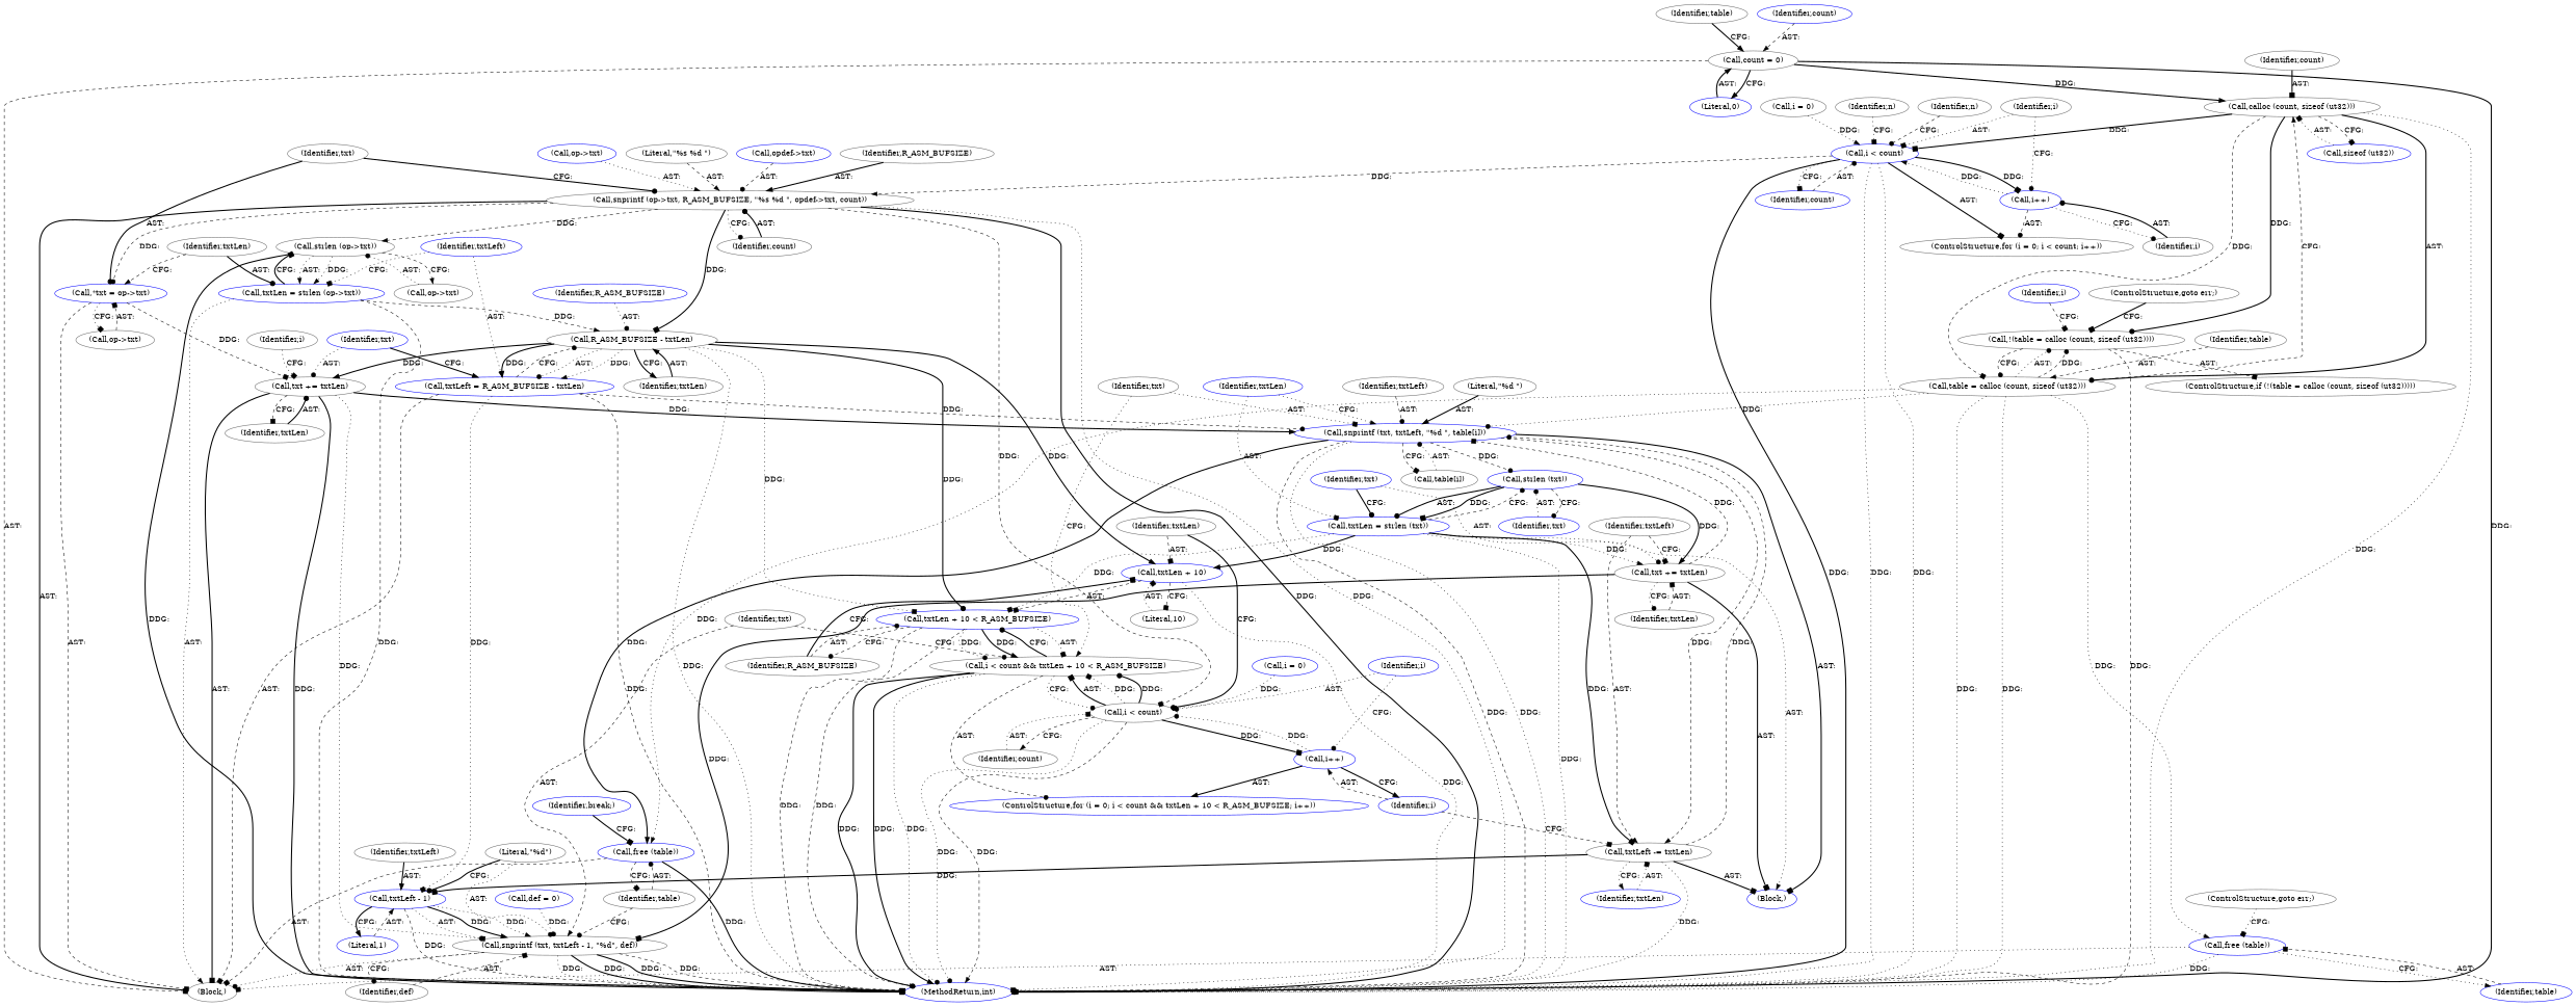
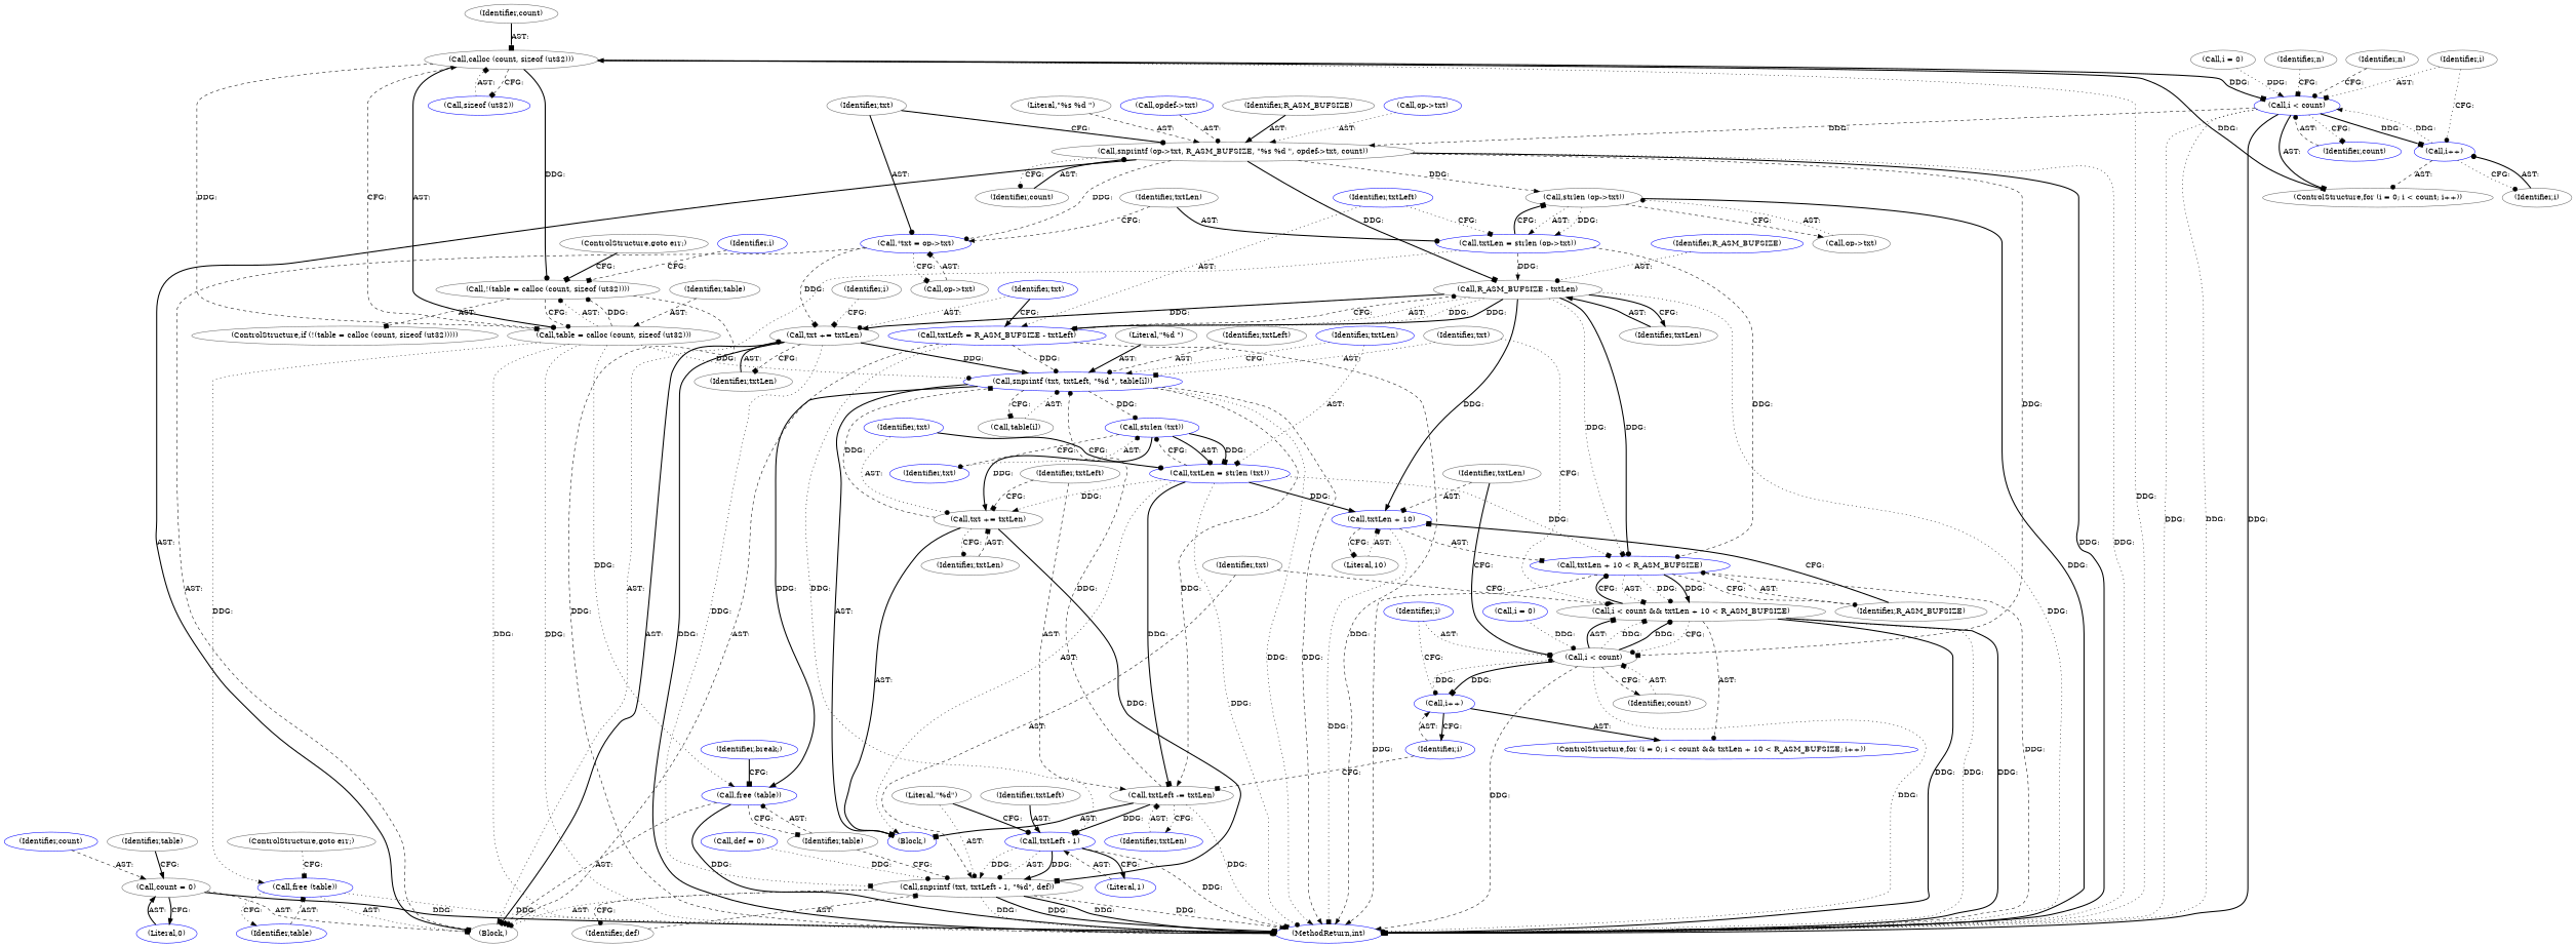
  digraph {
    node [color=gray40]
    edge [arrowhead=box style=dotted]
    n1 [label="(Call,calloc (count, sizeof (ut32)))"]
    n2 [label="(Call,!(table = calloc (count, sizeof (ut32))))"]
    n3 [label="(Call,table = calloc (count, sizeof (ut32)))"]
    n4 [color=blue label="(Call,i < count)"]
    n5 [color=blue label="(Call,sizeof (ut32))"]
    n6 [color=blue label="(MethodReturn,int)"]
    n7 [label="(ControlStructure,if (!(table = calloc (count, sizeof (ut32)))))"]
    n8 [color=blue label="(Call,snprintf (txt, txtLeft, \"%d \", table[i]))"]
    n9 [color=blue label="(Call,free (table))"]
    n10 [color=blue label="(Call,free (table))"]
    n11 [color=blue label="(Call,i++)"]
    n12 [label="(Call,snprintf (op->txt, R_ASM_BUFSIZE, \"%s %d \", opdef->txt, count))"]
    n13 [color=blue label="(Identifier,count)"]
    n14 [label="(ControlStructure,for (i = 0; i < count; i++))"]
    n15 [label="(Call,count = 0)"]
    n16 [color=blue label="(Literal,0)"]
    n17 [label="(Block,)"]
    n18 [color=blue label="(Call,strlen (txt))"]
    n19 [label="(Call,txtLeft -= txtLen)"]
    n20 [color=blue label="(Block,)"]
    n21 [label="(Call,table[i])"]
    n22 [label="(Identifier,table)"]
    n23 [color=blue label="(Identifier,table)"]
    n24 [color=blue label="(Call,txtLen = strlen (txt))"]
    n25 [label="(Call,txt += txtLen)"]
    n26 [color=blue label="(Identifier,txt)"]
    n27 [color=blue label="(Call,txtLeft - 1)"]
    n28 [color=blue label="(Identifier,txtLen)"]
    n29 [color=blue label="(Call,txtLen + 10 < R_ASM_BUFSIZE)"]
    n30 [color=blue label="(Call,txtLen + 10)"]
    n31 [label="(Call,snprintf (txt, txtLeft - 1, \"%d\", def))"]
    n32 [label="(Identifier,txtLen)"]
    n33 [label="(Call,i < count && txtLen + 10 < R_ASM_BUFSIZE)"]
    n34 [label="(Identifier,R_ASM_BUFSIZE)"]
    n35 [label="(Literal,10)"]
    n36 [label="(Call,i < count)"]
    n37 [color=blue label="(ControlStructure,for (i = 0; i < count && txtLen + 10 < R_ASM_BUFSIZE; i++))"]
    n38 [color=blue label="(Call,i++)"]
    n39 [label="(Identifier,count)"]
    n40 [label="(Identifier,def)"]
    n41 [color=blue label="(Literal,1)"]
    n42 [label="(Identifier,i)"]
    n43 [color=blue label="(Call,*txt = op->txt)"]
    n44 [label="(Call,strlen (op->txt))"]
    n45 [label="(Call,R_ASM_BUFSIZE - txtLen)"]
    n46 [label="(Identifier,count)"]
    n47 [label="(Call,txt += txtLen)"]
    n48 [label="(Call,op->txt)"]
    n49 [color=blue label="(Call,txtLen = strlen (op->txt))"]
    n50 [label="(Call,op->txt)"]
-   n51 [color=blue label="(Call,txtLeft = R_ASM_BUFSIZE - txtLen)"]
+   n51 [color=blue label="(Call,txtLeft = R_ASM_BUFSIZE - txtLeft)"]
    n52 [label="(Identifier,txtLen)"]
    n53 [label="(Identifier,txtLen)"]
    n54 [color=blue label="(Identifier,i)"]
    n55 [label="(Identifier,txtLeft)"]
    n56 [label="(ControlStructure,goto err;)"]
    n57 [color=blue label="(Call,i = 0)"]
    n58 [label="(Identifier,txtLen)"]
    n59 [label="(Identifier,i)"]
    n60 [label="(Identifier,txt)"]
    n61 [color=blue label="(Identifier,i)"]
    n62 [color=blue label="(Identifier,i)"]
    n63 [color=blue label="(Call,op->txt)"]
    n64 [label="(Identifier,table)"]
    n65 [label="(Identifier,txt)"]
    n66 [color=blue label="(Identifier,R_ASM_BUFSIZE)"]
    n67 [label="(Identifier,i)"]
    n68 [color=blue label="(Identifier,txt)"]
    n69 [color=blue label="(Identifier,txtLen)"]
    n70 [color=blue label="(Identifier,txtLeft)"]
    n71 [label="(Identifier,count)"]
    n72 [color=blue label="(Identifier,txt)"]
    n73 [color=blue label="(Call,def = 0)"]
    n74 [label="(Literal,\"%s %d \")"]
    n75 [color=blue label="(Identifier,break;)"]
    n76 [label="(Identifier,txt)"]
    n77 [label="(Literal,\"%d\")"]
    n78 [label="(Identifier,n)"]
    n79 [label="(Identifier,txtLeft)"]
    n80 [label="(ControlStructure,goto err;)"]
    n81 [label="(Identifier,table)"]
    n82 [label="(Identifier,n)"]
    n83 [label="(Call,i = 0)"]
    n84 [color=blue label="(Identifier,count)"]
    n85 [label="(Identifier,txtLeft)"]
    n86 [color=blue label="(Call,opdef->txt)"]
    n87 [label="(Identifier,R_ASM_BUFSIZE)"]
    n88 [label="(Identifier,txtLen)"]
    n89 [label="(Literal,\"%d \")"]
    n1 -> n2 [arrowhead=dot label="DDG: " style=bold]
    n1 -> n3 [arrowhead=dot label="AST: " style=bold]
    n1 -> n3 [label="DDG: " style=dashed]
    n1 -> n4 [label="DDG: " style=bold]
    n1 -> n5 [label="CFG: " style=dashed]
    n1 -> n6 [label="DDG: "]
    n2 -> n3 [arrowhead=dot label="CFG: " style=dashed]
    n2 -> n6 [label="DDG: " style=dashed]
    n2 -> n7 [label="AST: " style=dashed]
    n3 -> n1 [arrowhead=normal label="CFG: " style=dashed]
    n3 -> n2 [arrowhead=dot label="AST: "]
    n3 -> n2 [arrowhead=dot label="DDG: " style=dashed]
    n3 -> n6 [label="DDG: "]
    n3 -> n6 [arrowhead=normal label="DDG: "]
    n3 -> n8 [arrowhead=dot label="DDG: "]
    n3 -> n9 [arrowhead=normal label="DDG: "]
    n3 -> n10 [arrowhead=normal label="DDG: "]
    n4 -> n6 [label="DDG: "]
    n4 -> n6 [arrowhead=normal label="DDG: " style=bold]
    n4 -> n6 [arrowhead=normal label="DDG: "]
    n4 -> n11 [label="DDG: " style=bold]
    n4 -> n12 [arrowhead=normal label="DDG: " style=dashed]
    n4 -> n13 [label="CFG: "]
    n4 -> n14 [label="AST: " style=bold]
    n5 -> n1 [label="AST: "]
    n8 -> n6 [arrowhead=normal label="DDG: "]
    n8 -> n6 [arrowhead=normal label="DDG: " style=dashed]
    n8 -> n9 [arrowhead=normal label="DDG: " style=bold]
    n8 -> n18 [arrowhead=dot label="DDG: " style=dashed]
    n8 -> n19 [arrowhead=normal label="DDG: " style=dashed]
    n8 -> n20 [label="AST: " style=bold]
    n8 -> n21 [label="CFG: " style=dashed]
    n9 -> n6 [label="DDG: " style=bold]
    n9 -> n17 [label="AST: " style=dashed]
    n9 -> n22 [label="CFG: " style=dashed]
    n10 -> n6 [arrowhead=normal label="DDG: "]
    n10 -> n17 [label="AST: "]
    n10 -> n23 [arrowhead=normal label="CFG: "]
    n11 -> n4 [arrowhead=normal label="DDG: "]
    n11 -> n14 [arrowhead=dot label="AST: " style=dashed]
    n11 -> n42 [arrowhead=dot label="CFG: "]
    n12 -> n6 [arrowhead=dot label="DDG: " style=bold]
    n12 -> n6 [label="DDG: "]
    n12 -> n17 [arrowhead=dot label="AST: " style=bold]
    n12 -> n36 [label="DDG: " style=dashed]
    n12 -> n43 [arrowhead=dot label="DDG: " style=dashed]
    n12 -> n44 [arrowhead=normal label="DDG: " style=dashed]
    n12 -> n45 [label="DDG: " style=bold]
    n12 -> n46 [arrowhead=dot label="CFG: "]
    n13 -> n4 [arrowhead=dot label="AST: " style=dashed]
-   n15 -> n1 [arrowhead=normal label="DDG: " style=bold]
+   n14 -> n1 [arrowhead=normal label="DDG: " style=bold]
    n15 -> n6 [arrowhead=dot label="DDG: " style=bold]
    n15 -> n16 [arrowhead=normal label="CFG: " style=bold]
    n15 -> n17 [label="AST: " style=dashed]
    n16 -> n15 [arrowhead=normal label="AST: " style=bold]
    n18 -> n24 [arrowhead=dot label="AST: " style=bold]
    n18 -> n24 [label="DDG: " style=bold]
    n18 -> n25 [arrowhead=normal label="DDG: " style=bold]
    n18 -> n26 [arrowhead=dot label="CFG: " style=dashed]
    n19 -> n6 [label="DDG: "]
    n19 -> n8 [arrowhead=dot label="DDG: " style=dashed]
    n19 -> n20 [label="AST: " style=bold]
    n19 -> n27 [label="DDG: " style=bold]
    n19 -> n28 [arrowhead=normal label="CFG: "]
    n21 -> n8 [arrowhead=dot label="AST: "]
    n22 -> n9 [arrowhead=dot label="AST: " style=dashed]
    n22 -> n31 [arrowhead=dot label="CFG: " style=dashed]
    n23 -> n10 [label="AST: " style=dashed]
    n24 -> n6 [arrowhead=dot label="DDG: "]
    n24 -> n18 [arrowhead=dot label="CFG: " style=dashed]
    n24 -> n19 [label="DDG: " style=bold]
    n24 -> n20 [arrowhead=normal label="AST: "]
    n24 -> n25 [arrowhead=normal label="DDG: "]
    n24 -> n29 [label="DDG: "]
    n24 -> n30 [arrowhead=normal label="DDG: " style=bold]
    n25 -> n8 [label="DDG: " style=dashed]
    n25 -> n20 [label="AST: " style=bold]
    n25 -> n31 [label="DDG: " style=bold]
    n25 -> n32 [arrowhead=dot label="CFG: "]
    n26 -> n18 [arrowhead=dot label="AST: "]
    n27 -> n6 [arrowhead=dot label="DDG: " style=dashed]
    n27 -> n31 [arrowhead=dot label="AST: "]
    n27 -> n31 [arrowhead=normal label="DDG: " style=bold]
    n27 -> n31 [arrowhead=normal label="DDG: "]
    n27 -> n41 [arrowhead=normal label="CFG: " style=bold]
    n28 -> n19 [label="AST: "]
    n29 -> n6 [label="DDG: " style=dashed]
    n29 -> n6 [arrowhead=normal label="DDG: " style=dashed]
    n29 -> n33 [label="AST: "]
    n29 -> n33 [arrowhead=dot label="DDG: "]
    n29 -> n33 [arrowhead=normal label="DDG: " style=bold]
    n29 -> n34 [arrowhead=dot label="CFG: " style=dashed]
    n30 -> n6 [label="DDG: "]
    n30 -> n29 [label="AST: " style=dashed]
    n30 -> n35 [label="CFG: " style=dashed]
    n31 -> n6 [label="DDG: " style=bold]
    n31 -> n6 [arrowhead=dot label="DDG: " style=bold]
    n31 -> n6 [arrowhead=normal label="DDG: " style=dashed]
    n31 -> n6 [label="DDG: "]
    n31 -> n17 [arrowhead=dot label="AST: "]
    n31 -> n40 [arrowhead=dot label="CFG: " style=dashed]
    n32 -> n25 [label="AST: " style=dashed]
    n33 -> n6 [arrowhead=dot label="DDG: "]
    n33 -> n6 [arrowhead=dot label="DDG: " style=bold]
    n33 -> n6 [arrowhead=normal label="DDG: " style=bold]
    n33 -> n29 [arrowhead=dot label="CFG: " style=bold]
    n33 -> n36 [arrowhead=dot label="CFG: "]
    n33 -> n37 [arrowhead=dot label="AST: " style=dashed]
    n34 -> n29 [arrowhead=dot label="AST: " style=dashed]
    n34 -> n30 [label="CFG: " style=bold]
    n35 -> n30 [label="AST: "]
    n36 -> n6 [arrowhead=dot label="DDG: "]
    n36 -> n6 [arrowhead=normal label="DDG: " style=dashed]
    n36 -> n33 [label="AST: " style=bold]
    n36 -> n33 [label="DDG: "]
    n36 -> n33 [arrowhead=dot label="DDG: " style=bold]
    n36 -> n38 [label="DDG: " style=bold]
    n36 -> n39 [arrowhead=normal label="CFG: " style=dashed]
    n38 -> n36 [arrowhead=dot label="DDG: "]
    n38 -> n37 [arrowhead=normal label="AST: " style=bold]
    n38 -> n54 [arrowhead=normal label="CFG: " style=bold]
    n39 -> n36 [label="AST: "]
    n40 -> n31 [label="AST: " style=dashed]
    n41 -> n27 [arrowhead=normal label="AST: " style=dashed]
    n42 -> n11 [arrowhead=dot label="AST: " style=bold]
    n43 -> n17 [label="AST: " style=dashed]
    n43 -> n47 [label="DDG: " style=dashed]
    n43 -> n48 [label="CFG: "]
    n44 -> n6 [label="DDG: " style=bold]
    n44 -> n49 [arrowhead=normal label="AST: "]
    n44 -> n49 [arrowhead=normal label="DDG: "]
    n44 -> n50 [arrowhead=normal label="CFG: " style=dashed]
    n45 -> n6 [arrowhead=normal label="DDG: "]
    n45 -> n29 [label="DDG: "]
    n45 -> n29 [arrowhead=dot label="DDG: " style=bold]
    n45 -> n30 [arrowhead=normal label="DDG: " style=bold]
    n45 -> n47 [arrowhead=normal label="DDG: " style=bold]
    n45 -> n51 [arrowhead=dot label="AST: "]
    n45 -> n51 [arrowhead=normal label="DDG: "]
    n45 -> n51 [arrowhead=normal label="DDG: " style=bold]
    n45 -> n52 [arrowhead=normal label="CFG: " style=bold]
    n46 -> n12 [arrowhead=dot label="AST: " style=bold]
    n47 -> n6 [arrowhead=dot label="DDG: " style=bold]
    n47 -> n8 [arrowhead=normal label="DDG: " style=bold]
    n47 -> n17 [label="AST: " style=bold]
    n47 -> n31 [label="DDG: "]
    n47 -> n53 [label="CFG: " style=dashed]
    n48 -> n43 [label="AST: " style=dashed]
-   n49 -> n6 [arrowhead=dot label="DDG: " style=dashed]
+   n49 -> n29 [arrowhead=dot label="DDG: " style=dashed]
    n49 -> n17 [arrowhead=normal label="AST: "]
    n49 -> n44 [label="CFG: " style=bold]
    n49 -> n45 [arrowhead=normal label="DDG: " style=dashed]
    n50 -> n44 [arrowhead=dot label="AST: "]
    n51 -> n6 [arrowhead=normal label="DDG: " style=dashed]
    n51 -> n8 [arrowhead=dot label="DDG: " style=dashed]
    n51 -> n17 [label="AST: " style=dashed]
    n51 -> n27 [label="DDG: "]
    n51 -> n45 [arrowhead=dot label="CFG: " style=dashed]
    n52 -> n45 [arrowhead=normal label="AST: " style=bold]
    n53 -> n47 [arrowhead=dot label="AST: " style=bold]
    n54 -> n19 [label="CFG: " style=dashed]
    n54 -> n38 [arrowhead=normal label="AST: " style=dashed]
    n55 -> n8 [arrowhead=dot label="AST: " style=dashed]
    n56 -> n10 [label="CFG: "]
    n57 -> n36 [arrowhead=dot label="DDG: "]
    n58 -> n43 [arrowhead=normal label="CFG: " style=dashed]
    n58 -> n49 [arrowhead=dot label="AST: " style=bold]
    n59 -> n47 [label="CFG: "]
    n60 -> n8 [label="AST: "]
    n60 -> n33 [arrowhead=normal label="CFG: "]
    n61 -> n2 [label="CFG: " style=dashed]
    n62 -> n36 [label="AST: "]
    n62 -> n38 [arrowhead=dot label="CFG: "]
    n63 -> n12 [arrowhead=normal label="AST: "]
    n64 -> n15 [arrowhead=normal label="CFG: " style=bold]
    n65 -> n31 [arrowhead=normal label="AST: " style=dashed]
    n65 -> n33 [arrowhead=dot label="CFG: " style=dashed]
    n66 -> n45 [arrowhead=dot label="AST: "]
    n67 -> n4 [label="AST: "]
    n67 -> n11 [arrowhead=dot label="CFG: "]
    n68 -> n47 [arrowhead=dot label="AST: "]
    n68 -> n51 [arrowhead=normal label="CFG: " style=bold]
    n69 -> n8 [arrowhead=normal label="CFG: "]
    n69 -> n24 [label="AST: "]
    n70 -> n49 [label="CFG: "]
    n70 -> n51 [arrowhead=normal label="AST: "]
    n71 -> n1 [label="AST: " style=bold]
    n72 -> n24 [arrowhead=dot label="CFG: " style=bold]
    n72 -> n25 [arrowhead=dot label="AST: "]
    n73 -> n31 [arrowhead=dot label="DDG: "]
    n74 -> n12 [arrowhead=normal label="AST: " style=dashed]
    n75 -> n9 [label="CFG: " style=bold]
    n76 -> n12 [arrowhead=dot label="CFG: " style=bold]
    n76 -> n43 [arrowhead=dot label="AST: " style=bold]
    n77 -> n27 [arrowhead=dot label="CFG: " style=bold]
    n77 -> n31 [arrowhead=dot label="AST: "]
    n78 -> n4 [label="CFG: "]
    n79 -> n19 [arrowhead=normal label="AST: " style=dashed]
    n79 -> n25 [label="CFG: " style=dashed]
    n80 -> n2 [label="CFG: " style=bold]
    n81 -> n3 [arrowhead=normal label="AST: " style=dashed]
    n82 -> n4 [arrowhead=dot label="CFG: " style=dashed]
    n83 -> n4 [arrowhead=normal label="DDG: "]
    n84 -> n15 [arrowhead=normal label="AST: " style=dashed]
    n85 -> n27 [arrowhead=normal label="AST: " style=bold]
    n86 -> n12 [arrowhead=dot label="AST: " style=dashed]
    n87 -> n12 [arrowhead=normal label="AST: " style=bold]
    n88 -> n30 [label="AST: " style=dashed]
    n88 -> n36 [arrowhead=dot label="CFG: " style=bold]
    n89 -> n8 [arrowhead=normal label="AST: " style=bold]
  }
